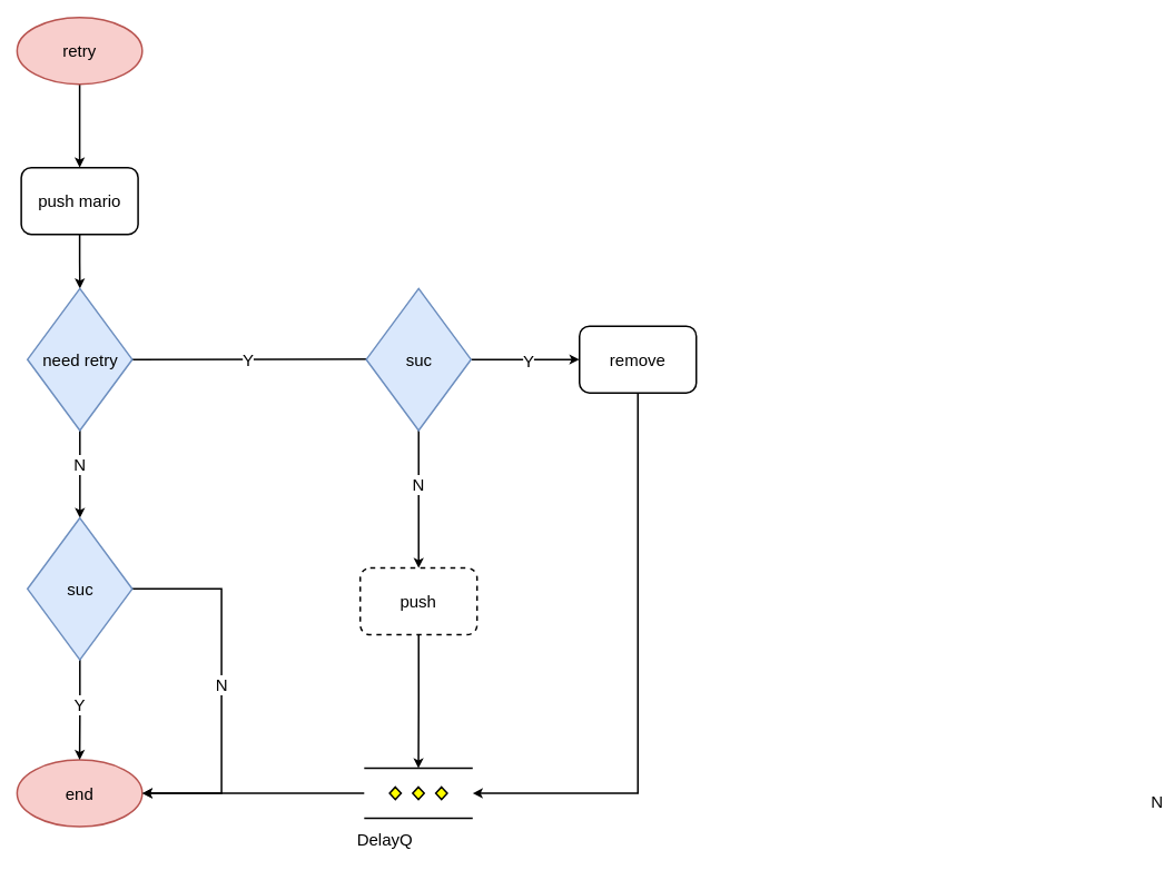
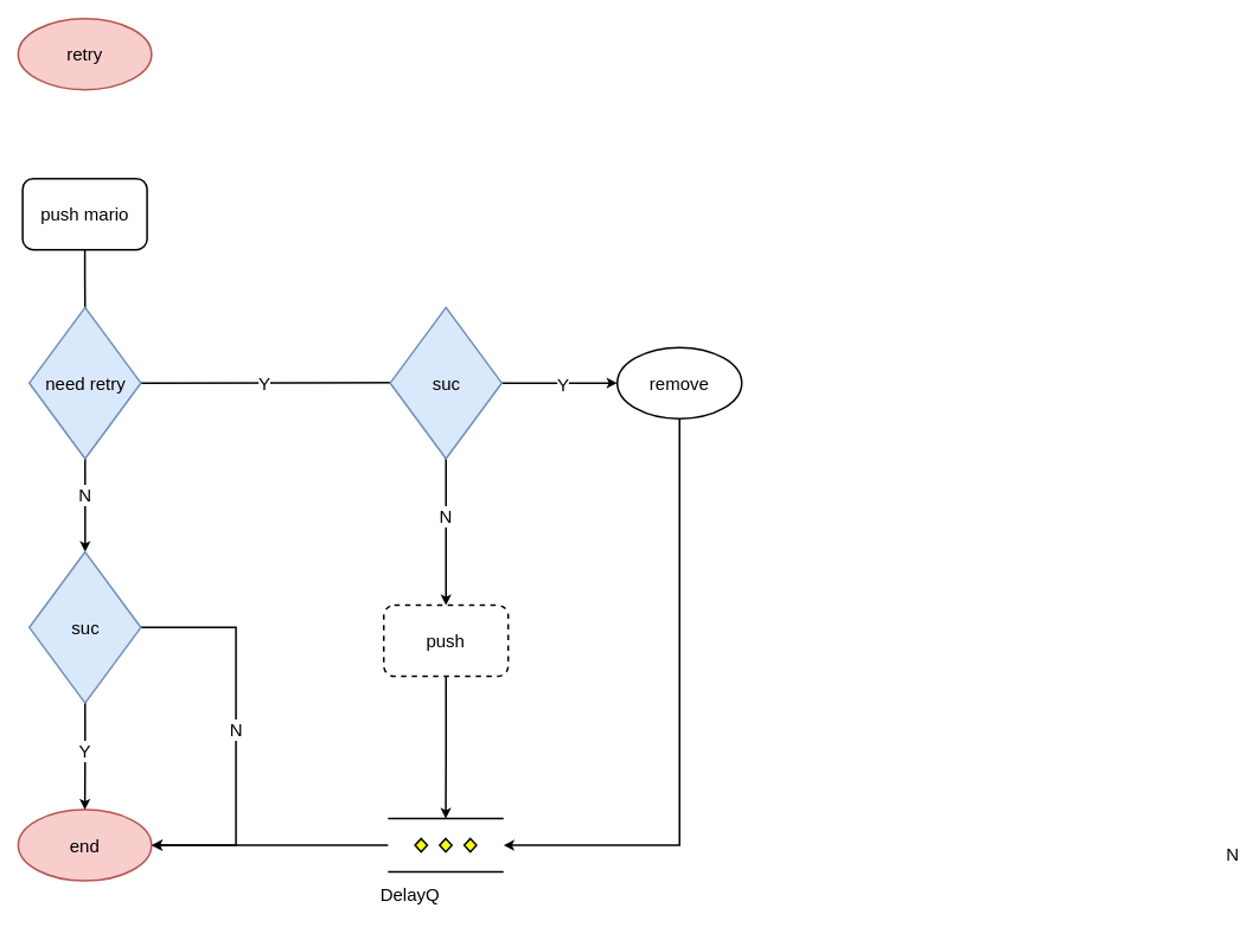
  <mxCell id="0" />
  <mxCell id="1" parent="0" />
- <mxCell id="2" style="edgeStyle=orthogonalEdgeStyle;rounded=0;orthogonalLoop=1;jettySize=auto;html=1;exitX=0.5;exitY=1;exitDx=0;exitDy=0;entryX=0.5;entryY=0;entryDx=0;entryDy=0;entryPerimeter=0;fontSize=20;strokeWidth=2;" edge="1" parent="1" source="3" target="9"><mxGeometry relative="1" as="geometry" /></mxCell>
+ <mxCell id="2" style="edgeStyle=orthogonalEdgeStyle;rounded=0;orthogonalLoop=1;jettySize=auto;html=1;exitX=0.5;exitY=1;exitDx=0;exitDy=0;entryX=0.5;entryY=0;entryDx=0;entryDy=0;entryPerimeter=0;fontSize=20;strokeWidth=2;endArrow=none;" edge="1" parent="1" source="3" target="9"><mxGeometry relative="1" as="geometry" /></mxCell>
  <mxCell id="3" value="push mario" style="rounded=1;whiteSpace=wrap;html=1;strokeWidth=2;fontSize=20;" vertex="1" parent="1"><mxGeometry x="25" y="200" width="140" height="80" as="geometry" /></mxCell>
  <mxCell id="4" style="edgeStyle=orthogonalEdgeStyle;rounded=0;orthogonalLoop=1;jettySize=auto;html=1;exitX=1;exitY=0.5;exitDx=0;exitDy=0;exitPerimeter=0;fontSize=20;strokeWidth=2;" edge="1" parent="1" source="9"><mxGeometry relative="1" as="geometry"><mxPoint x="500" y="429.529" as="targetPoint" /></mxGeometry></mxCell>
  <mxCell id="5" value="N" style="edgeLabel;html=1;align=center;verticalAlign=middle;resizable=0;points=[];fontSize=20;" vertex="1" connectable="0" parent="4"><mxGeometry x="-0.166" relative="1" as="geometry"><mxPoint x="1085" y="530" as="offset" /></mxGeometry></mxCell>
  <mxCell id="6" value="Y" style="edgeLabel;html=1;align=center;verticalAlign=middle;resizable=0;points=[];fontSize=20;" vertex="1" connectable="0" parent="4"><mxGeometry x="-0.362" relative="1" as="geometry"><mxPoint x="30" as="offset" /></mxGeometry></mxCell>
  <mxCell id="7" style="edgeStyle=orthogonalEdgeStyle;rounded=0;sketch=0;orthogonalLoop=1;jettySize=auto;html=1;exitX=0.5;exitY=1;exitDx=0;exitDy=0;exitPerimeter=0;fontSize=14;endSize=6;strokeWidth=2;" edge="1" parent="1" source="9" target="29"><mxGeometry relative="1" as="geometry" /></mxCell>
  <mxCell id="8" value="N" style="edgeLabel;html=1;align=center;verticalAlign=middle;resizable=0;points=[];fontSize=20;" vertex="1" connectable="0" parent="7"><mxGeometry x="-0.235" y="-1" relative="1" as="geometry"><mxPoint as="offset" /></mxGeometry></mxCell>
  <mxCell id="9" value="need retry" style="strokeWidth=2;html=1;shape=mxgraph.flowchart.decision;whiteSpace=wrap;fontSize=20;fillColor=#dae8fc;strokeColor=#6c8ebf;shadow=0;" vertex="1" parent="1"><mxGeometry x="32.5" y="345" width="125.5" height="170" as="geometry" /></mxCell>
- <mxCell id="10" style="edgeStyle=orthogonalEdgeStyle;rounded=0;orthogonalLoop=1;jettySize=auto;html=1;exitX=0.5;exitY=1;exitDx=0;exitDy=0;exitPerimeter=0;fontSize=20;strokeWidth=2;" edge="1" parent="1" source="11" target="3"><mxGeometry relative="1" as="geometry" /></mxCell>
  <mxCell id="11" value="&lt;span style=&quot;font-size: 20px;&quot;&gt;retry&lt;/span&gt;" style="strokeWidth=2;html=1;shape=mxgraph.flowchart.start_2;whiteSpace=wrap;fontSize=20;fillColor=#f8cecc;strokeColor=#b85450;" vertex="1" parent="1"><mxGeometry x="20" y="20" width="150" height="80" as="geometry" /></mxCell>
  <mxCell id="12" style="edgeStyle=orthogonalEdgeStyle;rounded=0;sketch=0;orthogonalLoop=1;jettySize=auto;html=1;exitX=0.5;exitY=1;exitDx=0;exitDy=0;exitPerimeter=0;fontSize=20;strokeWidth=2;" edge="1" parent="1" source="24" target="20"><mxGeometry relative="1" as="geometry"><mxPoint x="494" y="512" as="sourcePoint" /></mxGeometry></mxCell>
  <mxCell id="13" value="N" style="edgeLabel;html=1;align=center;verticalAlign=middle;resizable=0;points=[];fontSize=20;" vertex="1" connectable="0" parent="12"><mxGeometry x="-0.677" y="-3" relative="1" as="geometry"><mxPoint x="2" y="37" as="offset" /></mxGeometry></mxCell>
  <mxCell id="14" style="edgeStyle=orthogonalEdgeStyle;rounded=0;sketch=0;orthogonalLoop=1;jettySize=auto;html=1;exitX=1;exitY=0.5;exitDx=0;exitDy=0;exitPerimeter=0;fontSize=20;strokeWidth=2;" edge="1" parent="1" source="24" target="18"><mxGeometry relative="1" as="geometry"><mxPoint x="547.5" y="431.5" as="sourcePoint" /></mxGeometry></mxCell>
  <mxCell id="15" value="Y" style="edgeLabel;html=1;align=center;verticalAlign=middle;resizable=0;points=[];fontSize=20;" vertex="1" connectable="0" parent="14"><mxGeometry x="0.225" relative="1" as="geometry"><mxPoint x="-12" as="offset" /></mxGeometry></mxCell>
  <mxCell id="16" value="&lt;span style=&quot;font-size: 20px&quot;&gt;end&lt;/span&gt;" style="strokeWidth=2;html=1;shape=mxgraph.flowchart.start_2;whiteSpace=wrap;fontSize=20;fillColor=#f8cecc;strokeColor=#b85450;" vertex="1" parent="1"><mxGeometry x="20" y="910" width="150" height="80" as="geometry" /></mxCell>
  <mxCell id="17" style="edgeStyle=orthogonalEdgeStyle;rounded=0;sketch=0;orthogonalLoop=1;jettySize=auto;html=1;exitX=0.5;exitY=1;exitDx=0;exitDy=0;entryX=1;entryY=0.5;entryDx=0;entryDy=0;entryPerimeter=0;fontSize=14;endSize=6;strokeWidth=2;" edge="1" parent="1" source="18" target="22"><mxGeometry relative="1" as="geometry" /></mxCell>
- <mxCell id="18" value="remove" style="rounded=1;whiteSpace=wrap;html=1;strokeWidth=2;fontSize=20;" vertex="1" parent="1"><mxGeometry x="694" y="390" width="140" height="80" as="geometry" /></mxCell>
+ <mxCell id="18" value="remove" style="ellipse;whiteSpace=wrap;html=1;strokeWidth=2;fontSize=20;" vertex="1" parent="1"><mxGeometry x="694" y="390" width="140" height="80" as="geometry" /></mxCell>
  <mxCell id="19" style="edgeStyle=orthogonalEdgeStyle;rounded=0;sketch=0;orthogonalLoop=1;jettySize=auto;html=1;exitX=0.5;exitY=1;exitDx=0;exitDy=0;entryX=0.5;entryY=0;entryDx=0;entryDy=0;entryPerimeter=0;fontSize=14;endSize=6;strokeWidth=2;" edge="1" parent="1" source="20" target="22"><mxGeometry relative="1" as="geometry" /></mxCell>
  <mxCell id="20" value="push" style="rounded=1;whiteSpace=wrap;html=1;strokeWidth=2;fontSize=20;dashed=1;" vertex="1" parent="1"><mxGeometry x="431.25" y="680" width="140" height="80" as="geometry" /></mxCell>
  <mxCell id="21" style="edgeStyle=orthogonalEdgeStyle;rounded=0;sketch=0;orthogonalLoop=1;jettySize=auto;html=1;entryX=1;entryY=0.5;entryDx=0;entryDy=0;entryPerimeter=0;fontSize=14;endSize=6;strokeWidth=2;" edge="1" parent="1" source="22" target="16"><mxGeometry relative="1" as="geometry" /></mxCell>
  <mxCell id="22" value="" style="verticalLabelPosition=bottom;verticalAlign=top;html=1;shape=mxgraph.flowchart.parallel_mode;pointerEvents=1;strokeWidth=2;fontSize=14;" vertex="1" parent="1"><mxGeometry x="436" y="920" width="130" height="60" as="geometry" /></mxCell>
  <mxCell id="23" value="DelayQ" style="text;html=1;strokeColor=none;fillColor=none;align=center;verticalAlign=middle;whiteSpace=wrap;rounded=0;fontSize=20;" vertex="1" parent="1"><mxGeometry x="431.25" y="990" width="60" height="30" as="geometry" /></mxCell>
  <mxCell id="24" value="suc" style="strokeWidth=2;html=1;shape=mxgraph.flowchart.decision;whiteSpace=wrap;fontSize=20;fillColor=#dae8fc;strokeColor=#6c8ebf;shadow=0;" vertex="1" parent="1"><mxGeometry x="438.5" y="345" width="125.5" height="170" as="geometry" /></mxCell>
  <mxCell id="25" style="edgeStyle=orthogonalEdgeStyle;rounded=0;sketch=0;orthogonalLoop=1;jettySize=auto;html=1;exitX=0.5;exitY=1;exitDx=0;exitDy=0;exitPerimeter=0;entryX=0.5;entryY=0;entryDx=0;entryDy=0;entryPerimeter=0;fontSize=14;endSize=6;strokeWidth=2;" edge="1" parent="1" source="29" target="16"><mxGeometry relative="1" as="geometry" /></mxCell>
  <mxCell id="26" value="Y" style="edgeLabel;html=1;align=center;verticalAlign=middle;resizable=0;points=[];fontSize=20;" vertex="1" connectable="0" parent="25"><mxGeometry x="-0.307" y="-1" relative="1" as="geometry"><mxPoint y="11" as="offset" /></mxGeometry></mxCell>
  <mxCell id="27" style="edgeStyle=orthogonalEdgeStyle;rounded=0;sketch=0;orthogonalLoop=1;jettySize=auto;html=1;exitX=1;exitY=0.5;exitDx=0;exitDy=0;exitPerimeter=0;entryX=1;entryY=0.5;entryDx=0;entryDy=0;entryPerimeter=0;fontSize=14;endSize=6;strokeWidth=2;" edge="1" parent="1" source="29" target="16"><mxGeometry relative="1" as="geometry"><Array as="points"><mxPoint x="265" y="705" /><mxPoint x="265" y="950" /></Array></mxGeometry></mxCell>
  <mxCell id="28" value="N" style="edgeLabel;html=1;align=center;verticalAlign=middle;resizable=0;points=[];fontSize=20;" vertex="1" connectable="0" parent="27"><mxGeometry x="-0.218" y="1" relative="1" as="geometry"><mxPoint x="-2" y="46" as="offset" /></mxGeometry></mxCell>
  <mxCell id="29" value="suc" style="strokeWidth=2;html=1;shape=mxgraph.flowchart.decision;whiteSpace=wrap;fontSize=20;fillColor=#dae8fc;strokeColor=#6c8ebf;shadow=0;" vertex="1" parent="1"><mxGeometry x="32.5" y="620" width="125.5" height="170" as="geometry" /></mxCell>
